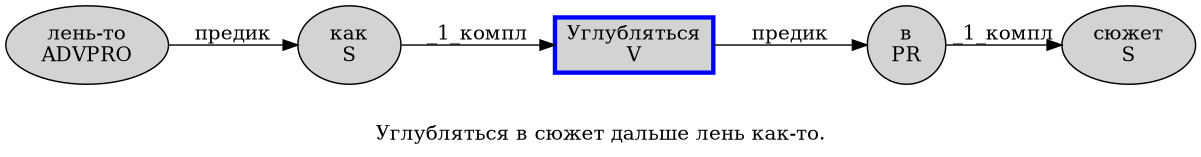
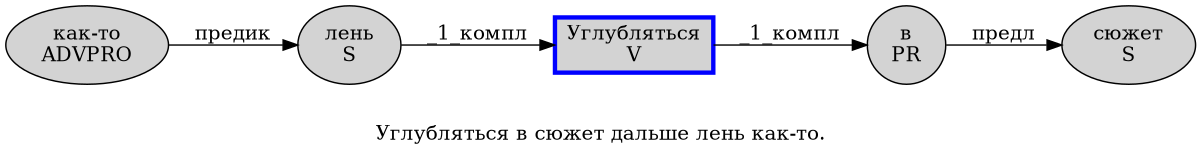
  digraph {
    label="Углубляться в сюжет дальше лень как-то."
    rankdir=LR
    node [fillcolor=lightgray penwidth=1 shape=ellipse style=filled]
    n1 [color=blue label="Углубляться\nV" penwidth=3 shape=box]
    n2 [label="в\nPR"]
    n3 [label="сюжет\nS"]
-   n4 [label="как\nS"]
-   n5 [label="лень-то\nADVPRO"]
-   n1 -> n2 [label="предик"]
-   n2 -> n3 [label="_1_компл"]
+   n4 [label="лень\nS"]
+   n5 [label="как-то\nADVPRO"]
+   n1 -> n2 [label="_1_компл"]
+   n2 -> n3 [label="предл"]
    n4 -> n1 [label="_1_компл"]
    n5 -> n4 [label="предик"]
  }
